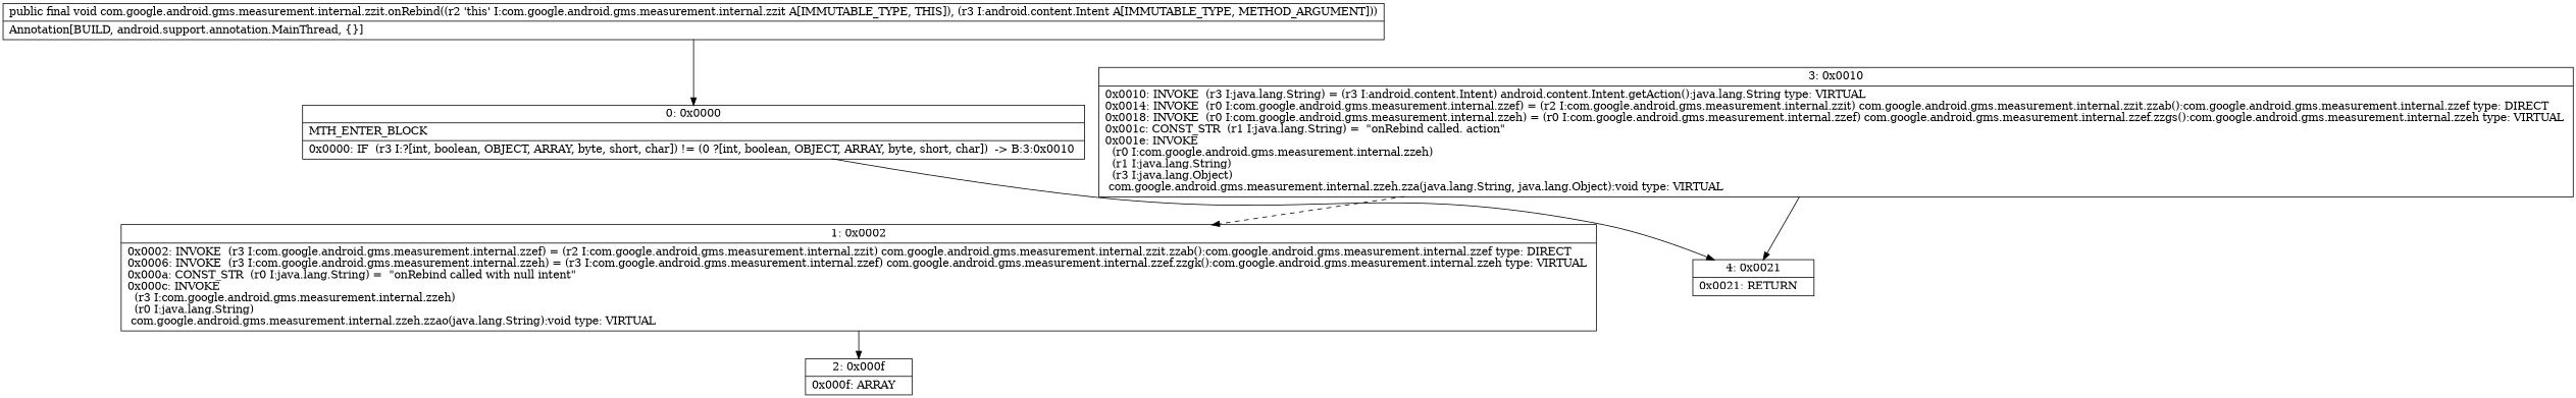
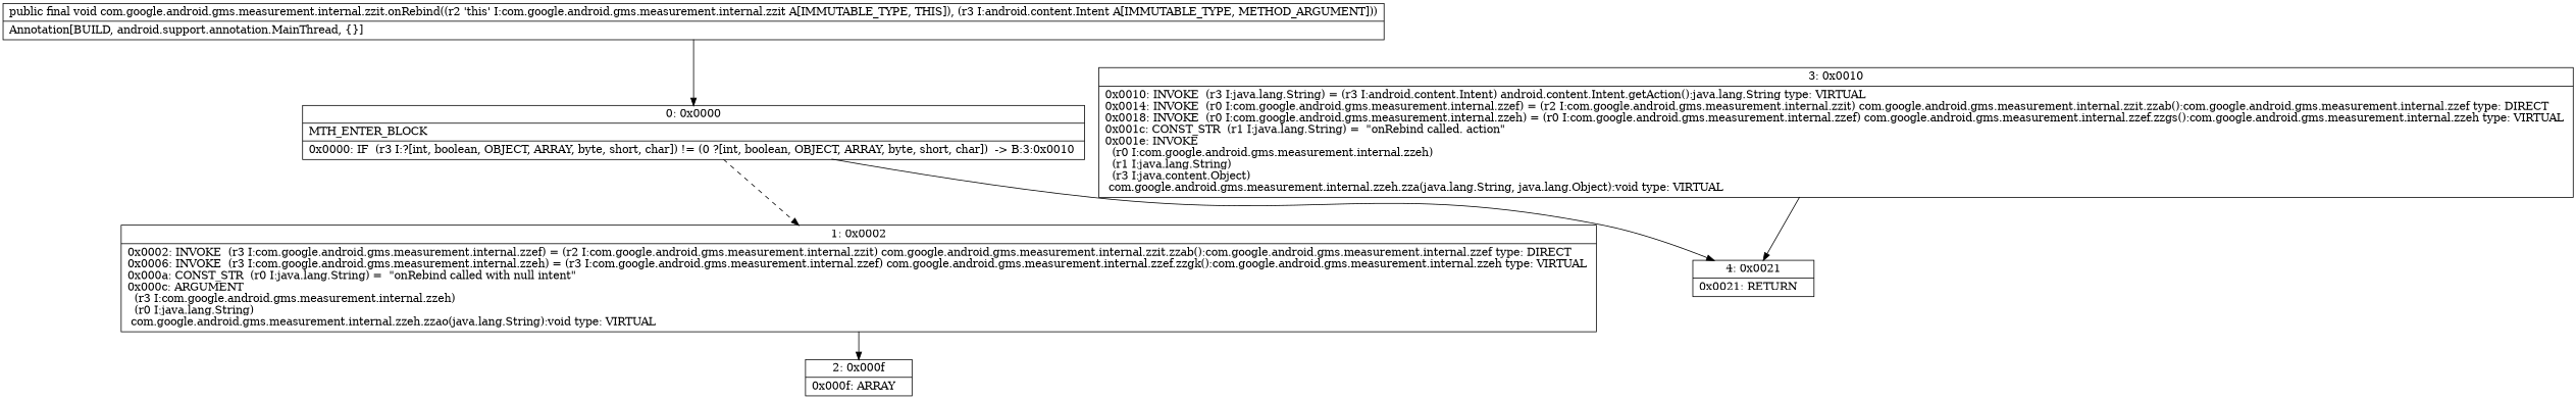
  digraph {
    node [shape=record]
    n1 [label="{0\:\ 0x0000|MTH_ENTER_BLOCK\l|0x0000: IF  (r3 I:?[int, boolean, OBJECT, ARRAY, byte, short, char]) != (0 ?[int, boolean, OBJECT, ARRAY, byte, short, char])  \-\> B:3:0x0010 \l}"]
-   n2 [label="{1\:\ 0x0002|0x0002: INVOKE  (r3 I:com.google.android.gms.measurement.internal.zzef) = (r2 I:com.google.android.gms.measurement.internal.zzit) com.google.android.gms.measurement.internal.zzit.zzab():com.google.android.gms.measurement.internal.zzef type: DIRECT \l0x0006: INVOKE  (r3 I:com.google.android.gms.measurement.internal.zzeh) = (r3 I:com.google.android.gms.measurement.internal.zzef) com.google.android.gms.measurement.internal.zzef.zzgk():com.google.android.gms.measurement.internal.zzeh type: VIRTUAL \l0x000a: CONST_STR  (r0 I:java.lang.String) =  \"onRebind called with null intent\" \l0x000c: INVOKE  \l  (r3 I:com.google.android.gms.measurement.internal.zzeh)\l  (r0 I:java.lang.String)\l com.google.android.gms.measurement.internal.zzeh.zzao(java.lang.String):void type: VIRTUAL \l}"]
+   n2 [label="{1\:\ 0x0002|0x0002: INVOKE  (r3 I:com.google.android.gms.measurement.internal.zzef) = (r2 I:com.google.android.gms.measurement.internal.zzit) com.google.android.gms.measurement.internal.zzit.zzab():com.google.android.gms.measurement.internal.zzef type: DIRECT \l0x0006: INVOKE  (r3 I:com.google.android.gms.measurement.internal.zzeh) = (r3 I:com.google.android.gms.measurement.internal.zzef) com.google.android.gms.measurement.internal.zzef.zzgk():com.google.android.gms.measurement.internal.zzeh type: VIRTUAL \l0x000a: CONST_STR  (r0 I:java.lang.String) =  \"onRebind called with null intent\" \l0x000c: ARGUMENT  \l  (r3 I:com.google.android.gms.measurement.internal.zzeh)\l  (r0 I:java.lang.String)\l com.google.android.gms.measurement.internal.zzeh.zzao(java.lang.String):void type: VIRTUAL \l}"]
    n3 [label="{4\:\ 0x0021|0x0021: RETURN   \l}"]
    n4 [label="{2\:\ 0x000f|0x000f: ARRAY   \l}"]
-   n5 [label="{3\:\ 0x0010|0x0010: INVOKE  (r3 I:java.lang.String) = (r3 I:android.content.Intent) android.content.Intent.getAction():java.lang.String type: VIRTUAL \l0x0014: INVOKE  (r0 I:com.google.android.gms.measurement.internal.zzef) = (r2 I:com.google.android.gms.measurement.internal.zzit) com.google.android.gms.measurement.internal.zzit.zzab():com.google.android.gms.measurement.internal.zzef type: DIRECT \l0x0018: INVOKE  (r0 I:com.google.android.gms.measurement.internal.zzeh) = (r0 I:com.google.android.gms.measurement.internal.zzef) com.google.android.gms.measurement.internal.zzef.zzgs():com.google.android.gms.measurement.internal.zzeh type: VIRTUAL \l0x001c: CONST_STR  (r1 I:java.lang.String) =  \"onRebind called. action\" \l0x001e: INVOKE  \l  (r0 I:com.google.android.gms.measurement.internal.zzeh)\l  (r1 I:java.lang.String)\l  (r3 I:java.lang.Object)\l com.google.android.gms.measurement.internal.zzeh.zza(java.lang.String, java.lang.Object):void type: VIRTUAL \l}"]
+   n5 [label="{3\:\ 0x0010|0x0010: INVOKE  (r3 I:java.lang.String) = (r3 I:android.content.Intent) android.content.Intent.getAction():java.lang.String type: VIRTUAL \l0x0014: INVOKE  (r0 I:com.google.android.gms.measurement.internal.zzef) = (r2 I:com.google.android.gms.measurement.internal.zzit) com.google.android.gms.measurement.internal.zzit.zzab():com.google.android.gms.measurement.internal.zzef type: DIRECT \l0x0018: INVOKE  (r0 I:com.google.android.gms.measurement.internal.zzeh) = (r0 I:com.google.android.gms.measurement.internal.zzef) com.google.android.gms.measurement.internal.zzef.zzgs():com.google.android.gms.measurement.internal.zzeh type: VIRTUAL \l0x001c: CONST_STR  (r1 I:java.lang.String) =  \"onRebind called. action\" \l0x001e: INVOKE  \l  (r0 I:com.google.android.gms.measurement.internal.zzeh)\l  (r1 I:java.lang.String)\l  (r3 I:java.content.Object)\l com.google.android.gms.measurement.internal.zzeh.zza(java.lang.String, java.lang.Object):void type: VIRTUAL \l}"]
    n6 [label="{public final void com.google.android.gms.measurement.internal.zzit.onRebind((r2 'this' I:com.google.android.gms.measurement.internal.zzit A[IMMUTABLE_TYPE, THIS]), (r3 I:android.content.Intent A[IMMUTABLE_TYPE, METHOD_ARGUMENT]))  | Annotation[BUILD, android.support.annotation.MainThread, \{\}]\l}"]
-   n5 -> n2 [style=dashed]
+   n1 -> n2 [style=dashed]
    n1 -> n3
    n2 -> n4
    n5 -> n3
    n6 -> n1
  }
